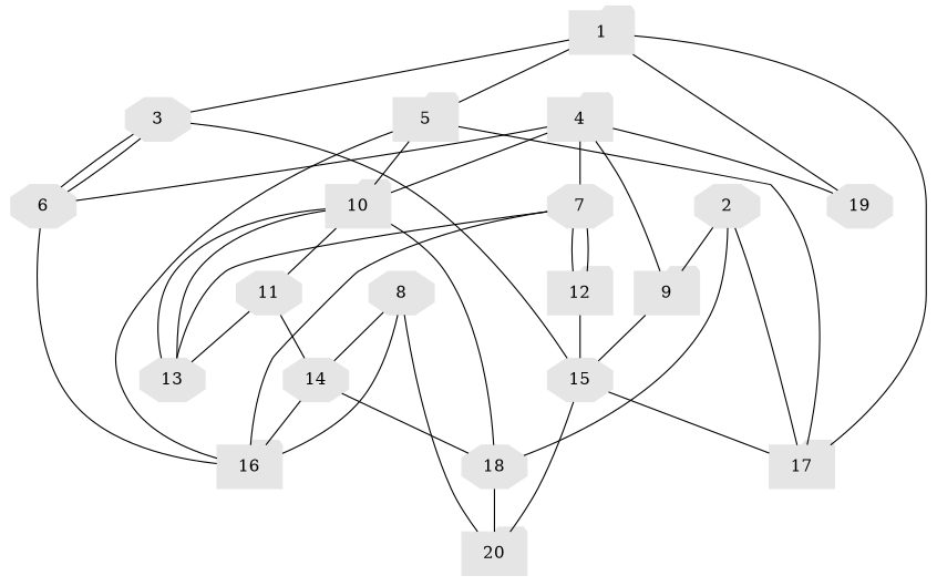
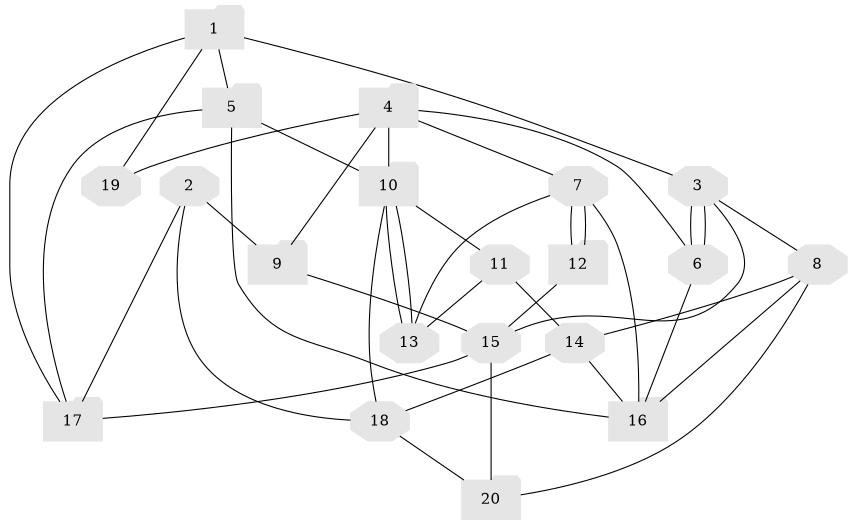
  graph {
    node [color=gray90 shape=octagon style=filled]
    1 [shape=folder]
    3
    5 [shape=folder]
    17 [shape=folder]
    19
    6
    8
    15
    10 [shape=folder]
    16 [shape=folder]
    2
    9 [shape=folder]
    18
    20 [shape=folder]
    14
    4 [shape=folder]
    7
    12 [shape=folder]
    13
    11
    1 -- 3
    1 -- 5
    1 -- 17
    1 -- 19
    3 -- 6
    3 -- 6
+   3 -- 8
    3 -- 15
    5 -- 17
    5 -- 10
    5 -- 16
    6 -- 16
    8 -- 16
    8 -- 20
    8 -- 14
    15 -- 17
    15 -- 20
    10 -- 18
    10 -- 13
    10 -- 13
    10 -- 11
    2 -- 17
    2 -- 9
    2 -- 18
    9 -- 15
    18 -- 20
    14 -- 16
    14 -- 18
    4 -- 19
    4 -- 6
    4 -- 10
    4 -- 9
    4 -- 7
    7 -- 16
    7 -- 12
    7 -- 12
    7 -- 13
    12 -- 15
    11 -- 14
    11 -- 13
  }
